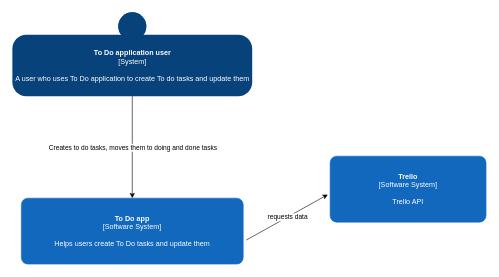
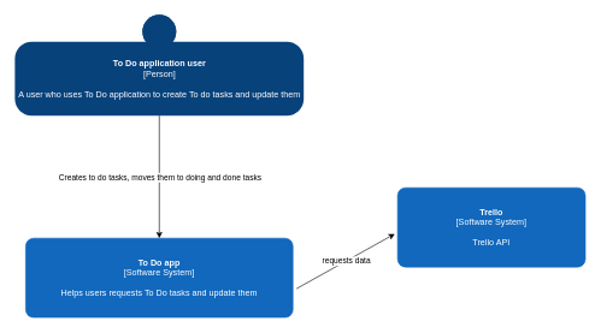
  <mxCell id="0" />
  <mxCell id="1" parent="0" />
- <mxCell id="2" value="&lt;b&gt;To Do application user&lt;/b&gt;&lt;div&gt;[System]&lt;/div&gt;&lt;br&gt;&lt;div&gt;A user who uses To Do application to create To do tasks and update them&lt;/div&gt;" style="html=1;dashed=0;whitespace=wrap;fillColor=#08427b;strokeColor=none;fontColor=#ffffff;shape=mxgraph.c4.person;align=center;metaEdit=1;points=[[0.5,0,0],[1,0.5,0],[1,0.75,0],[0.75,1,0],[0.5,1,0],[0.25,1,0],[0,0.75,0],[0,0.5,0]];metaData={&quot;c4Type&quot;:{&quot;editable&quot;:false}};" parent="1" vertex="1"><mxGeometry x="20" y="20" width="400" height="140" as="geometry" /></mxCell>
- <mxCell id="3" value="&lt;b&gt;To Do app&lt;/b&gt;&lt;div&gt;[Software System]&lt;/div&gt;&lt;br&gt;&lt;div&gt;Helps users create To Do tasks and update them&lt;/div&gt;" style="rounded=1;whiteSpace=wrap;html=1;labelBackgroundColor=none;fillColor=#1168BD;fontColor=#ffffff;align=center;arcSize=10;strokeColor=#1168BD;metaEdit=1;metaData={&quot;c4Type&quot;:{&quot;editable&quot;:false}};points=[[0.25,0,0],[0.5,0,0],[0.75,0,0],[1,0.25,0],[1,0.5,0],[1,0.75,0],[0.75,1,0],[0.5,1,0],[0.25,1,0],[0,0.75,0],[0,0.5,0],[0,0.25,0]];" parent="1" vertex="1"><mxGeometry x="35" y="330" width="370" height="110" as="geometry" /></mxCell>
+ <mxCell id="2" value="&lt;b&gt;To Do application user&lt;/b&gt;&lt;div&gt;[Person]&lt;/div&gt;&lt;br&gt;&lt;div&gt;A user who uses To Do application to create To do tasks and update them&lt;/div&gt;" style="html=1;dashed=0;whitespace=wrap;fillColor=#08427b;strokeColor=none;fontColor=#ffffff;shape=mxgraph.c4.person;align=center;metaEdit=1;points=[[0.5,0,0],[1,0.5,0],[1,0.75,0],[0.75,1,0],[0.5,1,0],[0.25,1,0],[0,0.75,0],[0,0.5,0]];metaData={&quot;c4Type&quot;:{&quot;editable&quot;:false}};" parent="1" vertex="1"><mxGeometry x="20" y="20" width="400" height="140" as="geometry" /></mxCell>
+ <mxCell id="3" value="&lt;b&gt;To Do app&lt;/b&gt;&lt;div&gt;[Software System]&lt;/div&gt;&lt;br&gt;&lt;div&gt;Helps users requests To Do tasks and update them&lt;/div&gt;" style="rounded=1;whiteSpace=wrap;html=1;labelBackgroundColor=none;fillColor=#1168BD;fontColor=#ffffff;align=center;arcSize=10;strokeColor=#1168BD;metaEdit=1;metaData={&quot;c4Type&quot;:{&quot;editable&quot;:false}};points=[[0.25,0,0],[0.5,0,0],[0.75,0,0],[1,0.25,0],[1,0.5,0],[1,0.75,0],[0.75,1,0],[0.5,1,0],[0.25,1,0],[0,0.75,0],[0,0.5,0],[0,0.25,0]];" parent="1" vertex="1"><mxGeometry x="35" y="330" width="370" height="110" as="geometry" /></mxCell>
  <mxCell id="4" value="" style="endArrow=classic;html=1;entryX=0.5;entryY=0;entryDx=0;entryDy=0;entryPerimeter=0;" parent="1" source="2" target="3" edge="1"><mxGeometry relative="1" as="geometry"><mxPoint x="290" y="230" as="sourcePoint" /><mxPoint x="390" y="230" as="targetPoint" /></mxGeometry></mxCell>
  <mxCell id="5" value="Creates to do tasks, moves them to doing and done tasks" style="edgeLabel;resizable=0;html=1;align=center;verticalAlign=middle;" parent="4" connectable="0" vertex="1"><mxGeometry relative="1" as="geometry" /></mxCell>
  <mxCell id="6" value="&lt;b&gt;Trello&lt;/b&gt;&lt;div&gt;[Software System]&lt;/div&gt;&lt;br&gt;&lt;div&gt;Trello API&lt;/div&gt;" style="rounded=1;whiteSpace=wrap;html=1;labelBackgroundColor=none;fillColor=#1168BD;fontColor=#ffffff;align=center;arcSize=10;strokeColor=#1168BD;metaEdit=1;metaData={&quot;c4Type&quot;:{&quot;editable&quot;:false}};points=[[0.25,0,0],[0.5,0,0],[0.75,0,0],[1,0.25,0],[1,0.5,0],[1,0.75,0],[0.75,1,0],[0.5,1,0],[0.25,1,0],[0,0.75,0],[0,0.5,0],[0,0.25,0]];" vertex="1" parent="1"><mxGeometry x="550" y="260" width="260" height="110" as="geometry" /></mxCell>
  <mxCell id="7" value="" style="endArrow=classic;html=1;entryX=-0.015;entryY=0.582;entryDx=0;entryDy=0;entryPerimeter=0;" edge="1" parent="1" target="6"><mxGeometry relative="1" as="geometry"><mxPoint x="410" y="400" as="sourcePoint" /><mxPoint x="510" y="400" as="targetPoint" /></mxGeometry></mxCell>
  <mxCell id="8" value="requests data" style="edgeLabel;resizable=0;html=1;align=center;verticalAlign=middle;" connectable="0" vertex="1" parent="7"><mxGeometry relative="1" as="geometry" /></mxCell>
